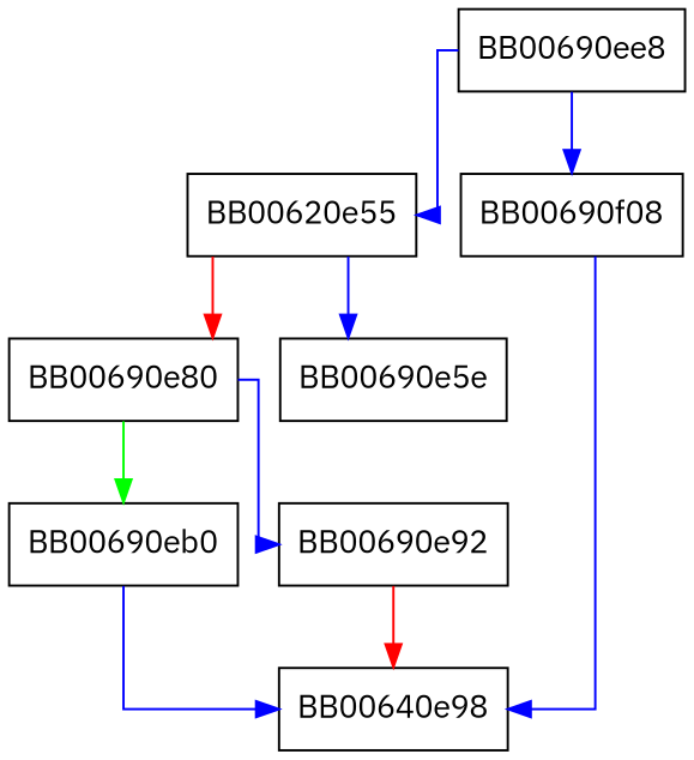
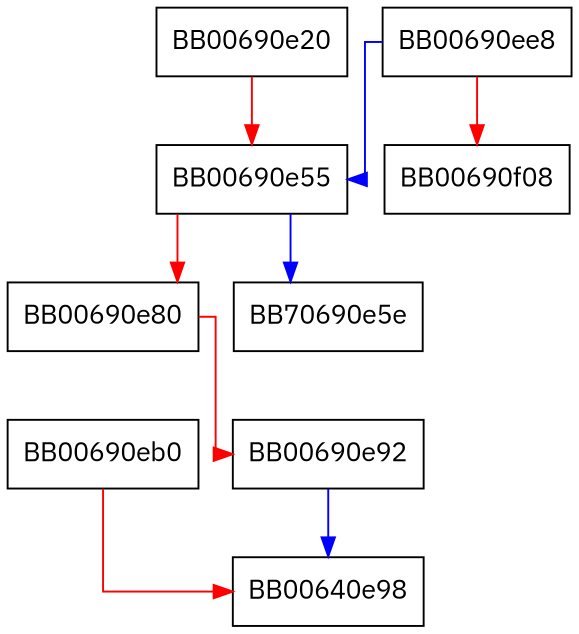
  digraph {
    fontname="IBM Plex Sans"
    splines=ortho
    node [fontname="IBM Plex Sans" shape=box]
    edge [color=blue fontname="IBM Plex Sans"]
-   BB00690e55 [label=BB00620e55]
+   BB00690e20
+   BB00690e55
    BB00690ee8
    BB00690f08
    BB00690e80
-   BB00690e5e
+   BB00690e5e [label=BB70690e5e]
    n7 [label=BB00640e98]
    BB00690eb0
    BB00690e92
+   BB00690e20 -> BB00690e55 [color=red]
    BB00690e55 -> BB00690e80 [color=red]
    BB00690e55 -> BB00690e5e
    BB00690ee8 -> BB00690e55
-   BB00690ee8 -> BB00690f08
-   BB00690f08 -> n7
-   BB00690e80 -> BB00690eb0 [color=green]
-   BB00690e80 -> BB00690e92
-   BB00690eb0 -> n7
-   BB00690e92 -> n7 [color=red]
+   BB00690ee8 -> BB00690f08 [color=red]
+   BB00690e80 -> BB00690e92 [color=red]
+   BB00690eb0 -> n7 [color=red]
+   BB00690e92 -> n7
  }
